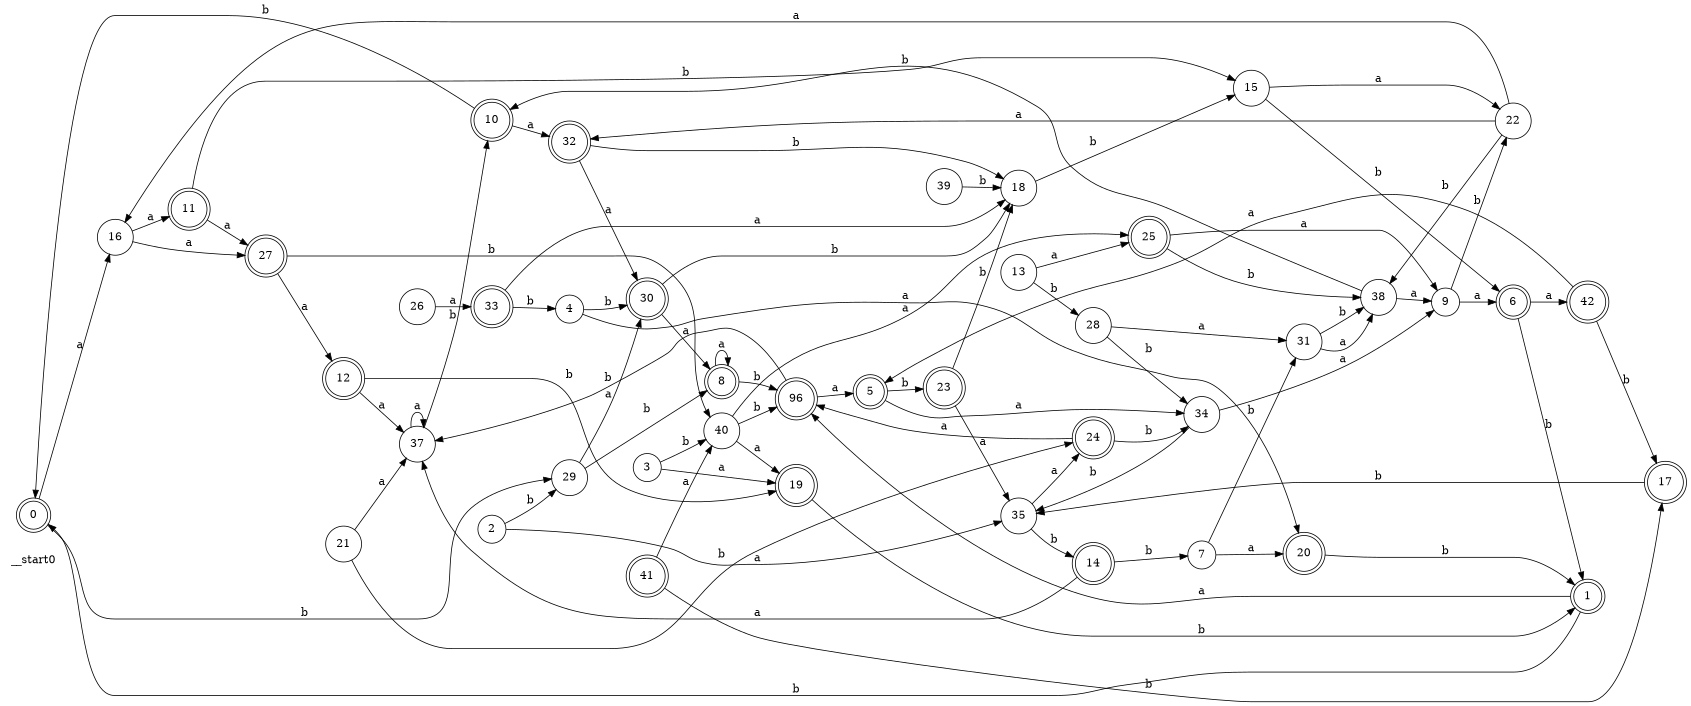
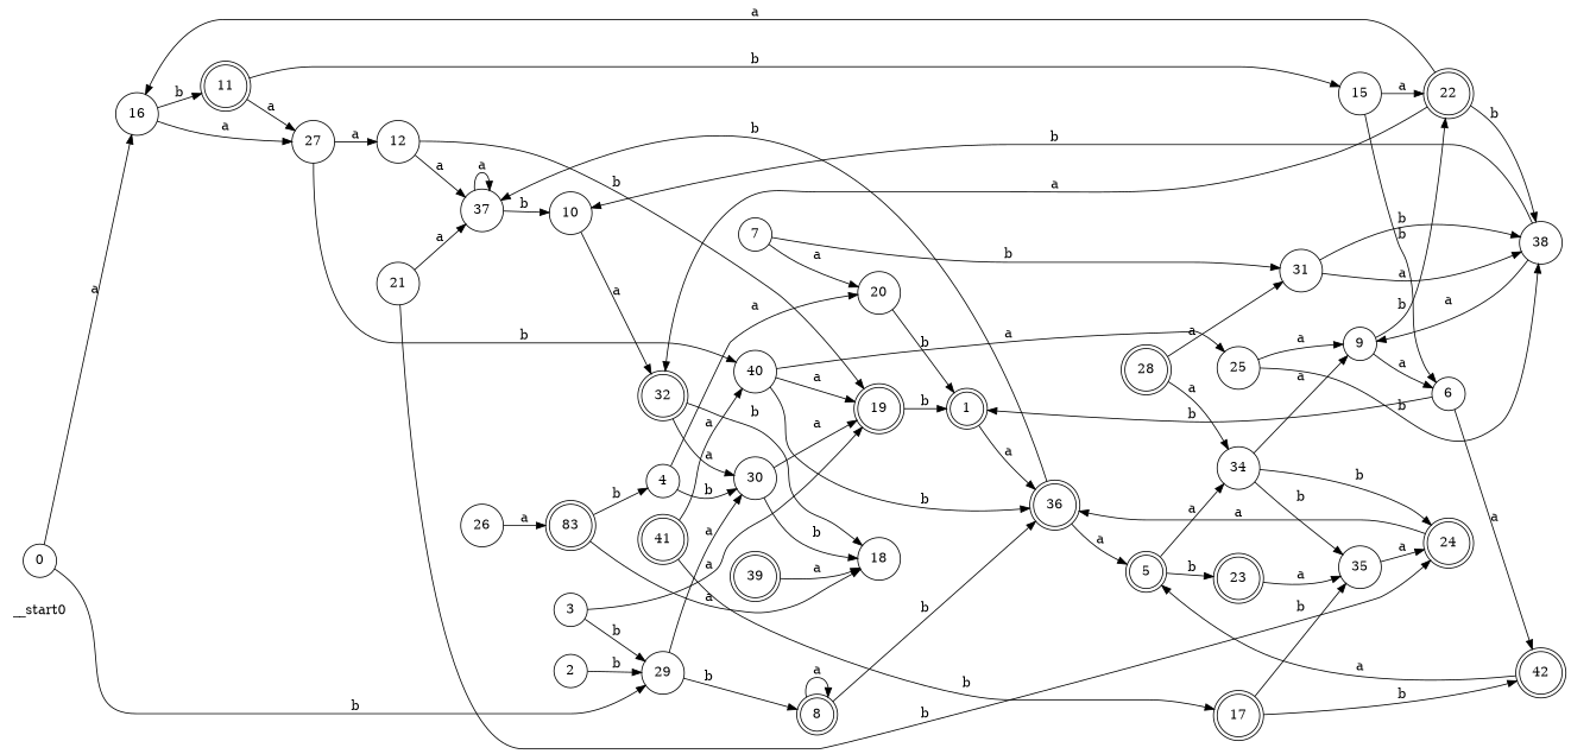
  digraph {
    rankdir=LR
    node [shape=circle color=black fillcolor=white style=filled]
    __start0 [shape=none color="" fillcolor="" style=""]
-   n2 [label=0 shape=doublecircle style="rounded,filled"]
+   n2 [label=0 style="rounded,filled"]
    n3 [label=16]
    n4 [label=29]
    n5 [label=11 shape=doublecircle style="rounded,filled"]
-   n6 [label=27 shape=doublecircle style="rounded,filled"]
-   n7 [label=30 shape=doublecircle]
+   n6 [label=27 style="rounded,filled"]
+   n7 [label=30]
    n8 [label=8 shape=doublecircle style="rounded,filled"]
    n9 [label=1 shape=doublecircle style="rounded,filled"]
-   n10 [label=96 shape=doublecircle style="rounded,filled"]
+   n10 [label=36 shape=doublecircle style="rounded,filled"]
    n11 [label=5 shape=doublecircle style="rounded,filled"]
    n12 [label=37]
    n13 [label=2]
    n14 [label=35]
-   n15 [label=14 shape=doublecircle style="rounded,filled"]
    n16 [label=24 shape=doublecircle style="rounded,filled"]
    n17 [label=3]
    n18 [label=19 shape=doublecircle style="rounded,filled"]
    n19 [label=4]
-   n20 [label=20 shape=doublecircle]
+   n20 [label=20]
    n21 [label=18]
    n22 [label=23 shape=doublecircle style="rounded,filled"]
    n23 [label=34]
    n24 [label=9]
-   n25 [label=6 shape=doublecircle]
+   n25 [label=6]
    n26 [label=42 shape=doublecircle style="rounded,filled"]
    n27 [label=17 shape=doublecircle style="rounded,filled"]
    n28 [label=7]
    n29 [label=31]
    n30 [label=38]
-   n31 [label=22 style="rounded,filled"]
+   n31 [label=22 shape=doublecircle style="rounded,filled"]
    n32 [label=32 shape=doublecircle style="rounded,filled"]
-   n33 [label=10 shape=doublecircle style="rounded,filled"]
+   n33 [label=10 style="rounded,filled"]
    n34 [label=15]
-   n35 [label=12 shape=doublecircle style="rounded,filled"]
+   n35 [label=12 style="rounded,filled"]
    n36 [label=40]
-   n37 [label=13]
-   n38 [label=25 shape=doublecircle style="rounded,filled"]
-   n39 [label=28]
+   n38 [label=25 style="rounded,filled"]
+   n39 [label=28 shape=doublecircle]
    n40 [label=21]
    n41 [label=26]
-   n42 [label=33 shape=doublecircle style="rounded,filled"]
-   n43 [label=39 style="rounded,filled"]
+   n42 [label=83 shape=doublecircle style="rounded,filled"]
+   n43 [label=39 shape=doublecircle style="rounded,filled"]
    n44 [label=41 shape=doublecircle style="rounded,filled"]
    n2 -> n3 [label=a]
    n2 -> n4 [label=b]
-   n3 -> n5 [label=a]
+   n3 -> n5 [label=b]
    n3 -> n6 [label=a]
    n4 -> n7 [label=a]
    n4 -> n8 [label=b]
    n5 -> n6 [label=a]
    n5 -> n34 [label=b]
    n6 -> n35 [label=a]
    n6 -> n36 [label=b]
-   n7 -> n8 [label=a]
+   n7 -> n18 [label=a]
    n7 -> n21 [label=b]
    n8 -> n8 [label=a]
    n8 -> n10 [label=b]
-   n9 -> n2 [label=b]
    n9 -> n10 [label=a]
    n10 -> n11 [label=a]
    n10 -> n12 [label=b]
    n11 -> n22 [label=b]
    n11 -> n23 [label=a]
    n12 -> n12 [label=a]
    n12 -> n33 [label=b]
    n13 -> n4 [label=b]
-   n13 -> n14 [label=a]
-   n14 -> n15 [label=b]
    n14 -> n16 [label=a]
-   n15 -> n12 [label=a]
-   n15 -> n28 [label=b]
    n16 -> n10 [label=a]
-   n16 -> n23 [label=b]
-   n17 -> n36 [label=b]
+   n23 -> n16 [label=b]
+   n17 -> n4 [label=b]
    n17 -> n18 [label=a]
    n18 -> n9 [label=b]
    n19 -> n7 [label=b]
    n19 -> n20 [label=a]
    n20 -> n9 [label=b]
-   n21 -> n34 [label=b]
    n22 -> n14 [label=a]
-   n22 -> n21 [label=b]
    n23 -> n14 [label=b]
    n23 -> n24 [label=a]
    n24 -> n25 [label=a]
    n24 -> n31 [label=b]
    n25 -> n9 [label=b]
    n25 -> n26 [label=a]
    n26 -> n11 [label=a]
-   n26 -> n27 [label=b]
+   n27 -> n26 [label=b]
    n27 -> n14 [label=b]
    n28 -> n20 [label=a]
    n28 -> n29 [label=b]
    n29 -> n30 [label=a]
    n29 -> n30 [label=b]
    n30 -> n24 [label=a]
    n30 -> n33 [label=b]
    n31 -> n3 [label=a]
    n31 -> n30 [label=b]
    n31 -> n32 [label=a]
    n32 -> n7 [label=a]
    n32 -> n21 [label=b]
-   n33 -> n2 [label=b]
    n33 -> n32 [label=a]
    n34 -> n25 [label=b]
    n34 -> n31 [label=a]
    n35 -> n12 [label=a]
    n35 -> n18 [label=b]
    n36 -> n10 [label=b]
    n36 -> n18 [label=a]
    n36 -> n38 [label=a]
-   n37 -> n38 [label=a]
-   n37 -> n39 [label=b]
    n38 -> n24 [label=a]
    n38 -> n30 [label=b]
-   n39 -> n23 [label=b]
+   n39 -> n23 [label=a]
    n39 -> n29 [label=a]
    n40 -> n12 [label=a]
    n40 -> n16 [label=b]
    n41 -> n42 [label=a]
    n42 -> n19 [label=b]
    n42 -> n21 [label=a]
-   n43 -> n21 [label=b]
+   n43 -> n21 [label=a]
    n44 -> n27 [label=b]
    n44 -> n36 [label=a]
  }
